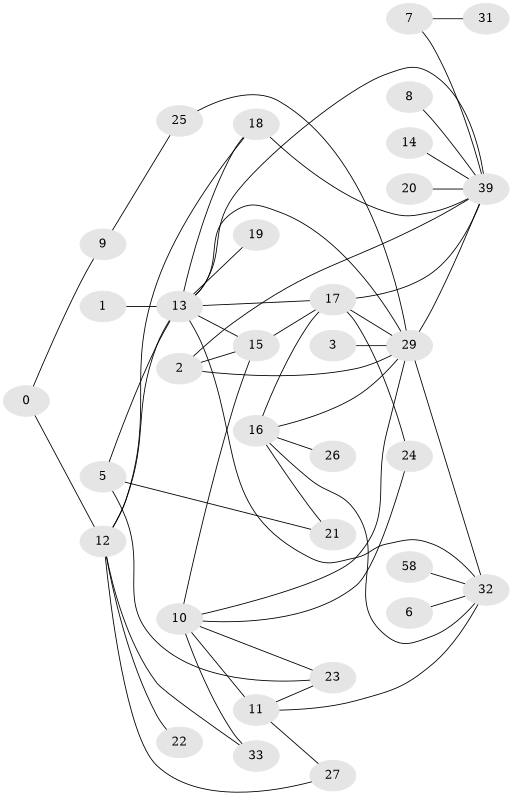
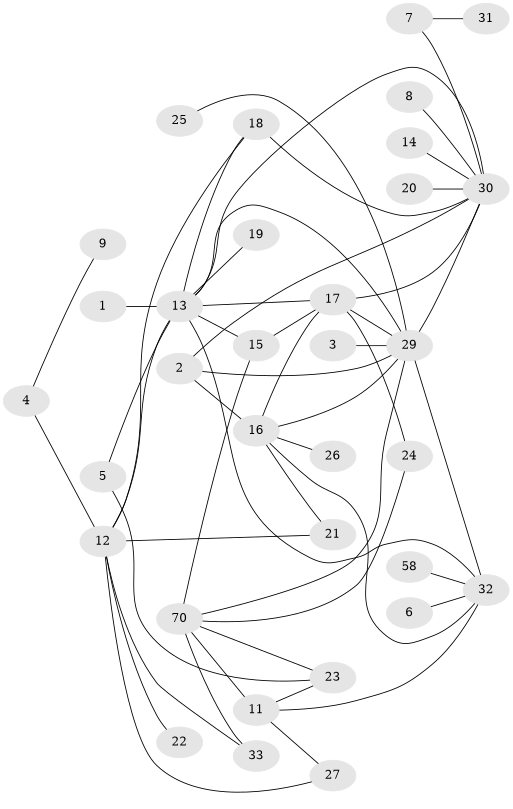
  graph {
    rankdir=LR
    node [color=gray90 style=filled]
    edge [weight=1.0]
    1
    13
    29
-   30 [label=39]
+   30
    32
    15
    18
    17
    19
    2
    16
    21
    26
    3
-   4 [label=0]
+   4
    9
    12
    25
    33
    27
    22
    5
    23
    6
    7
    31
    8
-   10
+   10 [label=70]
    11
    24
    14
    20
    n33 [label=58]
    1 -- 13
    13 -- 29
    13 -- 30
    13 -- 32
    13 -- 15
    13 -- 18
    13 -- 17
    13 -- 19
    29 -- 30
    29 -- 32
    15 -- 17
    18 -- 30
    17 -- 29
    17 -- 30
    17 -- 24
    2 -- 29
    2 -- 30
-   2 -- 15
+   2 -- 16
    16 -- 29
    16 -- 32
    16 -- 17
    16 -- 21
    16 -- 26
    3 -- 29
    4 -- 9
    4 -- 12
-   9 -- 25
    12 -- 13
    12 -- 18
-   5 -- 21
+   12 -- 21
    12 -- 33
    12 -- 27
    12 -- 22
    25 -- 29
    5 -- 13
    5 -- 23
    6 -- 32
    7 -- 30
    7 -- 31
    8 -- 30
    10 -- 29
    10 -- 15
    10 -- 33
    10 -- 23
    10 -- 11
    10 -- 24
    11 -- 32
    11 -- 27
    11 -- 23
    14 -- 30
    20 -- 30
    n33 -- 32
  }
